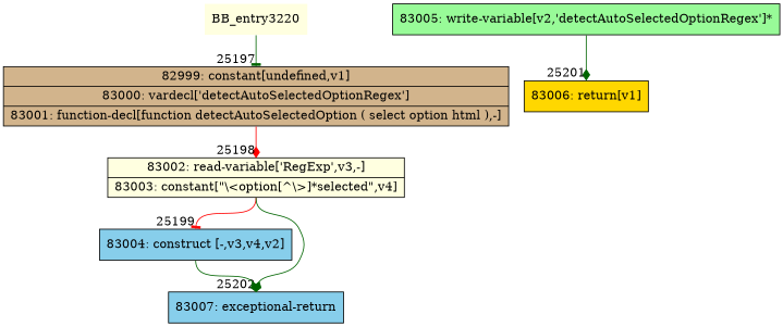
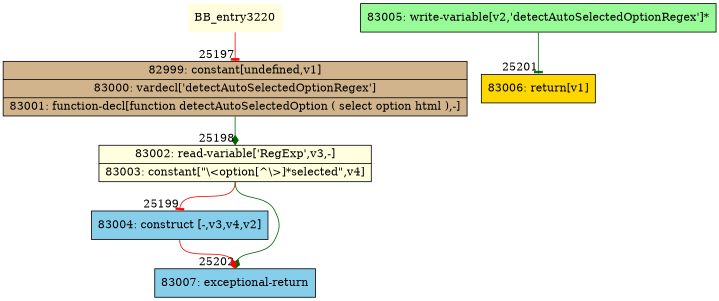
  digraph {
    rankdir=TD
    node [fillcolor=lightyellow shape=record style=filled]
    edge [arrowhead=tee color=red headport=n tailport=s]
    n1 [label=BB_entry3220 shape=none]
    n2 [fillcolor=tan label="{82999: constant[undefined,v1]|83000: vardecl['detectAutoSelectedOptionRegex']|83001: function-decl[function detectAutoSelectedOption ( select option html ),-]}"]
    n3 [label="{83002: read-variable['RegExp',v3,-]|83003: constant[\"\\\<option[^\\\>]*selected\",v4]}"]
    n4 [fillcolor=skyblue label="{83004: construct [-,v3,v4,v2]}"]
    n5 [fillcolor=skyblue label="{83007: exceptional-return}"]
    n6 [fillcolor=palegreen label="{83005: write-variable[v2,'detectAutoSelectedOptionRegex']*}"]
    n7 [fillcolor=gold label="{83006: return[v1]}"]
-   n1 -> n2 [color=darkgreen headlabel="    25197"]
-   n2 -> n3 [arrowhead=diamond headlabel="      25198"]
+   n1 -> n2 [headlabel="    25197"]
+   n2 -> n3 [arrowhead=diamond color=darkgreen headlabel="      25198"]
    n3 -> n4 [headlabel="      25199"]
    n3 -> n5 [arrowhead=diamond color=darkgreen headlabel="      25202"]
-   n4 -> n5 [arrowhead=diamond color=darkgreen]
-   n6 -> n7 [arrowhead=diamond color=darkgreen headlabel="      25201"]
+   n4 -> n5 [arrowhead=diamond]
+   n6 -> n7 [color=darkgreen headlabel="      25201"]
  }
